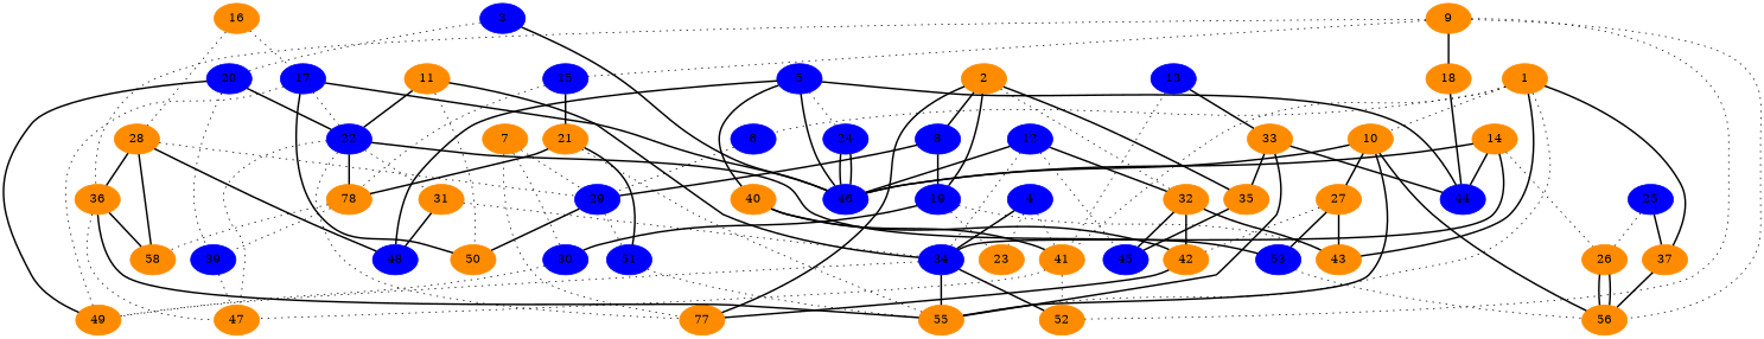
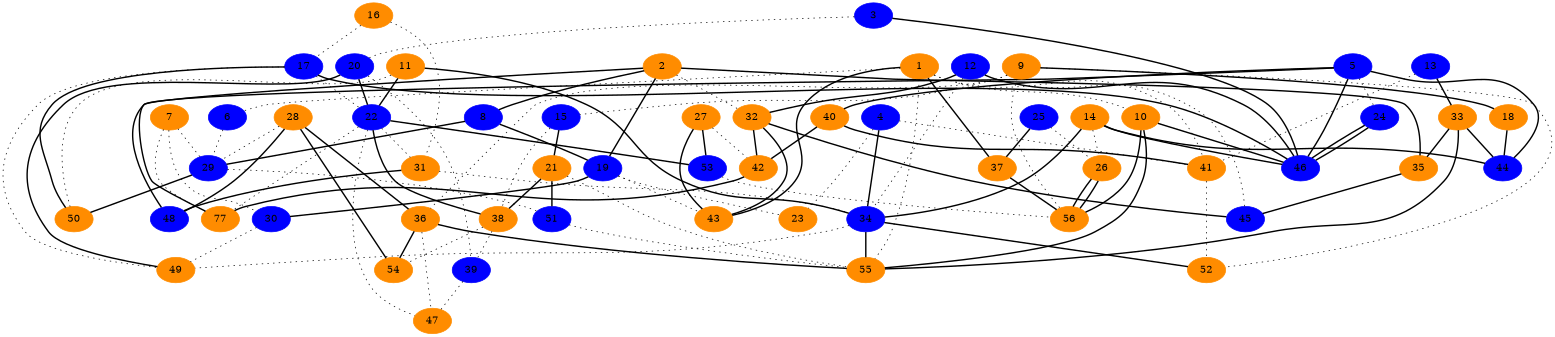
  graph {
    node [color=darkorange style=filled]
    edge [style=bold]
    6 [color=blue]
    1
    10
    37
    41
    43
    55
    29 [color=blue]
    46 [color=blue]
    56
    27
    52
    47
    8 [color=blue]
    2
    19 [color=blue]
    32
    35
    n19 [label=77]
    23
    30 [color=blue]
    45 [color=blue]
    42
    3 [color=blue]
    20 [color=blue]
    22 [color=blue]
    49
    39 [color=blue]
    4 [color=blue]
    34 [color=blue]
    5 [color=blue]
    24 [color=blue]
    40
    44 [color=blue]
    48 [color=blue]
    50
    51 [color=blue]
    7
    15 [color=blue]
    9
    18
    36
    21
-   38 [label=78]
-   54 [label=58]
+   38
+   54
    53 [color=blue]
    11
    31
    12 [color=blue]
    13 [color=blue]
    33
    14
    26
    17 [color=blue]
    16
    25 [color=blue]
    28
    6 -- 29 [style=dotted]
    1 -- 6 [style=dotted]
    1 -- 10 [style=dotted]
    1 -- 37
    1 -- 41 [style=dotted]
    1 -- 43
    1 -- 55 [style=dotted]
    10 -- 55
    10 -- 46
    10 -- 56
-   10 -- 27
    37 -- 56
    41 -- 52 [style=dotted]
-   41 -- 47 [style=dotted]
    29 -- 50
    29 -- 51 [style=dotted]
    27 -- 43
    27 -- 42 [style=dotted]
    27 -- 53
    8 -- 29
    8 -- 19
    2 -- 8
    2 -- 19
    2 -- 32 [style=dotted]
    2 -- 35
    2 -- n19
    19 -- 43 [style=dotted]
    19 -- 23 [style=dotted]
    19 -- 30
    32 -- 43
    32 -- 45
    32 -- 42
    35 -- 45
    30 -- 49 [style=dotted]
    42 -- n19
    3 -- 46
    3 -- 20 [style=dotted]
    20 -- 22
    20 -- 49
    20 -- 39 [style=dotted]
    22 -- 47 [style=dotted]
    22 -- n19 [style=dotted]
    22 -- 38
    22 -- 53
    22 -- 31 [style=dotted]
    39 -- 47 [style=dotted]
    4 -- 41 [style=dotted]
    4 -- 23 [style=dotted]
    4 -- 34
    34 -- 55
    34 -- 52
    34 -- 49 [style=dotted]
    5 -- 46
    5 -- 24 [style=dotted]
    5 -- 40
    5 -- 44
    5 -- 48
    24 -- 46
    24 -- 46
    40 -- 41
    40 -- 42
    51 -- 55 [style=dotted]
    7 -- 29 [style=dotted]
    7 -- n19 [style=dotted]
    7 -- 30 [style=dotted]
    15 -- 21
    15 -- 38 [style=dotted]
    9 -- 56 [style=dotted]
    9 -- 52 [style=dotted]
    9 -- 15 [style=dotted]
    9 -- 18
    9 -- 36 [style=dotted]
    18 -- 44
    36 -- 55
    36 -- 47 [style=dotted]
    36 -- 54
    21 -- 55 [style=dotted]
    21 -- 51
    21 -- 38
    38 -- 39 [style=dotted]
    38 -- 54 [style=dotted]
    53 -- 56 [style=dotted]
    11 -- 22
    11 -- 34
    11 -- 50 [style=dotted]
    31 -- 34 [style=dotted]
    31 -- 48
    12 -- 46
    12 -- 32
    12 -- 45 [style=dotted]
    12 -- 34 [style=dotted]
    13 -- 41 [style=dotted]
    13 -- 33
    33 -- 55
    33 -- 35
    33 -- 44
    14 -- 46
    14 -- 34
    14 -- 44
    14 -- 26 [style=dotted]
    26 -- 56
    26 -- 56
    17 -- 46
    17 -- 22 [style=dotted]
    17 -- 49 [style=dotted]
    17 -- 50
-   16 -- 28 [style=dotted]
+   16 -- 31 [style=dotted]
    16 -- 17 [style=dotted]
    25 -- 37
    25 -- 26 [style=dotted]
    28 -- 29 [style=dotted]
    28 -- 48
    28 -- 36
    28 -- 54
  }
